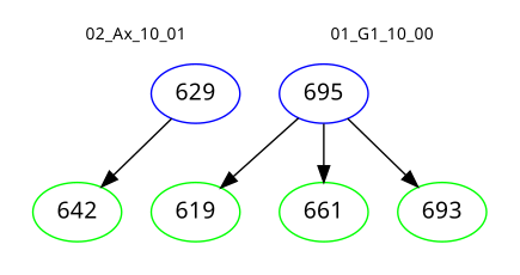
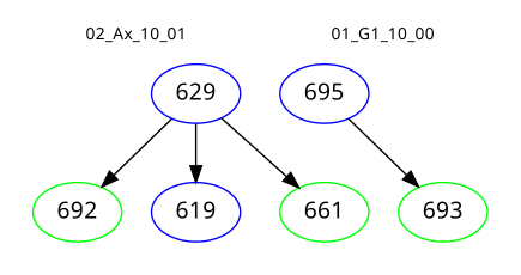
  digraph {
    fontname="Noto Sans"
    node [color=green fontname="Noto Sans"]
    edge [color=black fontname="Noto Sans"]
    n1 [color=blue label=629]
-   n2 [label=619]
-   n3 [label=642]
+   n2 [color=blue label=619]
+   n3 [label=692]
    n4 [color=blue label=695]
    n5 [label=661]
    n6 [label=693]
    subgraph cluster_1 {
      color=white
      fontsize=10
      label="02_Ax_10_01"
      n1
      n2
      n3
    }
    subgraph cluster_2 {
      color=white
      fontsize=10
      label="01_G1_10_00"
      n4
      n5
      n6
    }
-   n4 -> n2
+   n1 -> n2
    n1 -> n3
-   n4 -> n5
+   n1 -> n5
    n4 -> n6
  }
